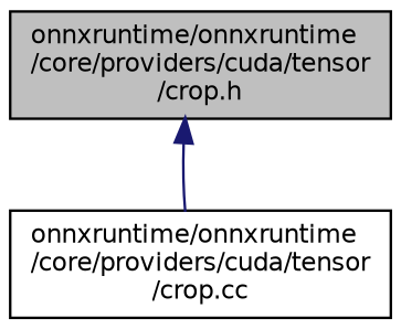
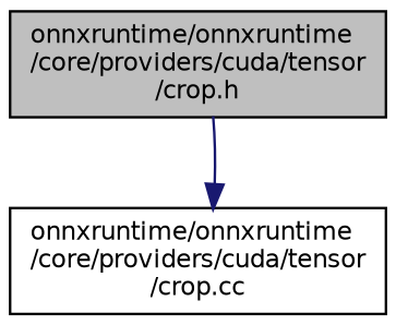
  digraph {
    node [color=black fontname=Helvetica fontsize=10 shape=record style=filled]
    n1 [fillcolor=grey75 fontcolor=black height=0.2 label="onnxruntime/onnxruntime\l/core/providers/cuda/tensor\l/crop.h" width=0.4]
    n2 [fillcolor=white height=0.2 label="onnxruntime/onnxruntime\l/core/providers/cuda/tensor\l/crop.cc" width=0.4]
-   n1 -> n2 [color=midnightblue dir=back fontname=Helvetica fontsize=10 labelfontname=Helvetica labelfontsize=10 style=solid]
+   n2 -> n1 [color=midnightblue dir=back fontname=Helvetica fontsize=10 labelfontname=Helvetica labelfontsize=10 style=solid]
  }
